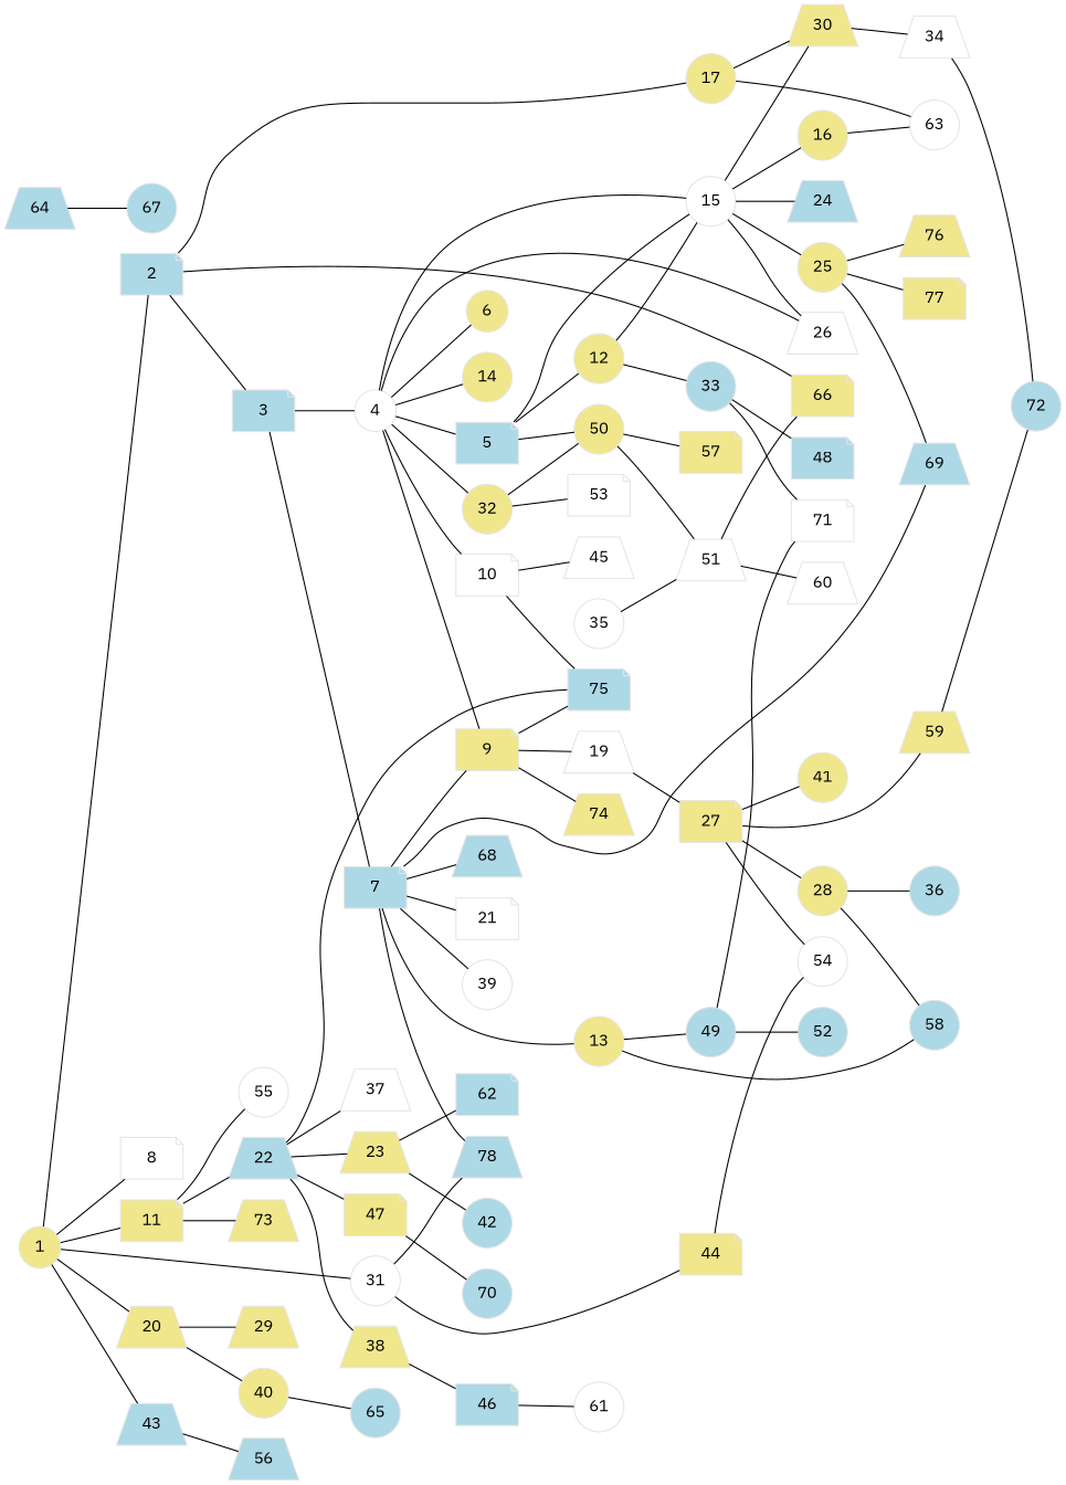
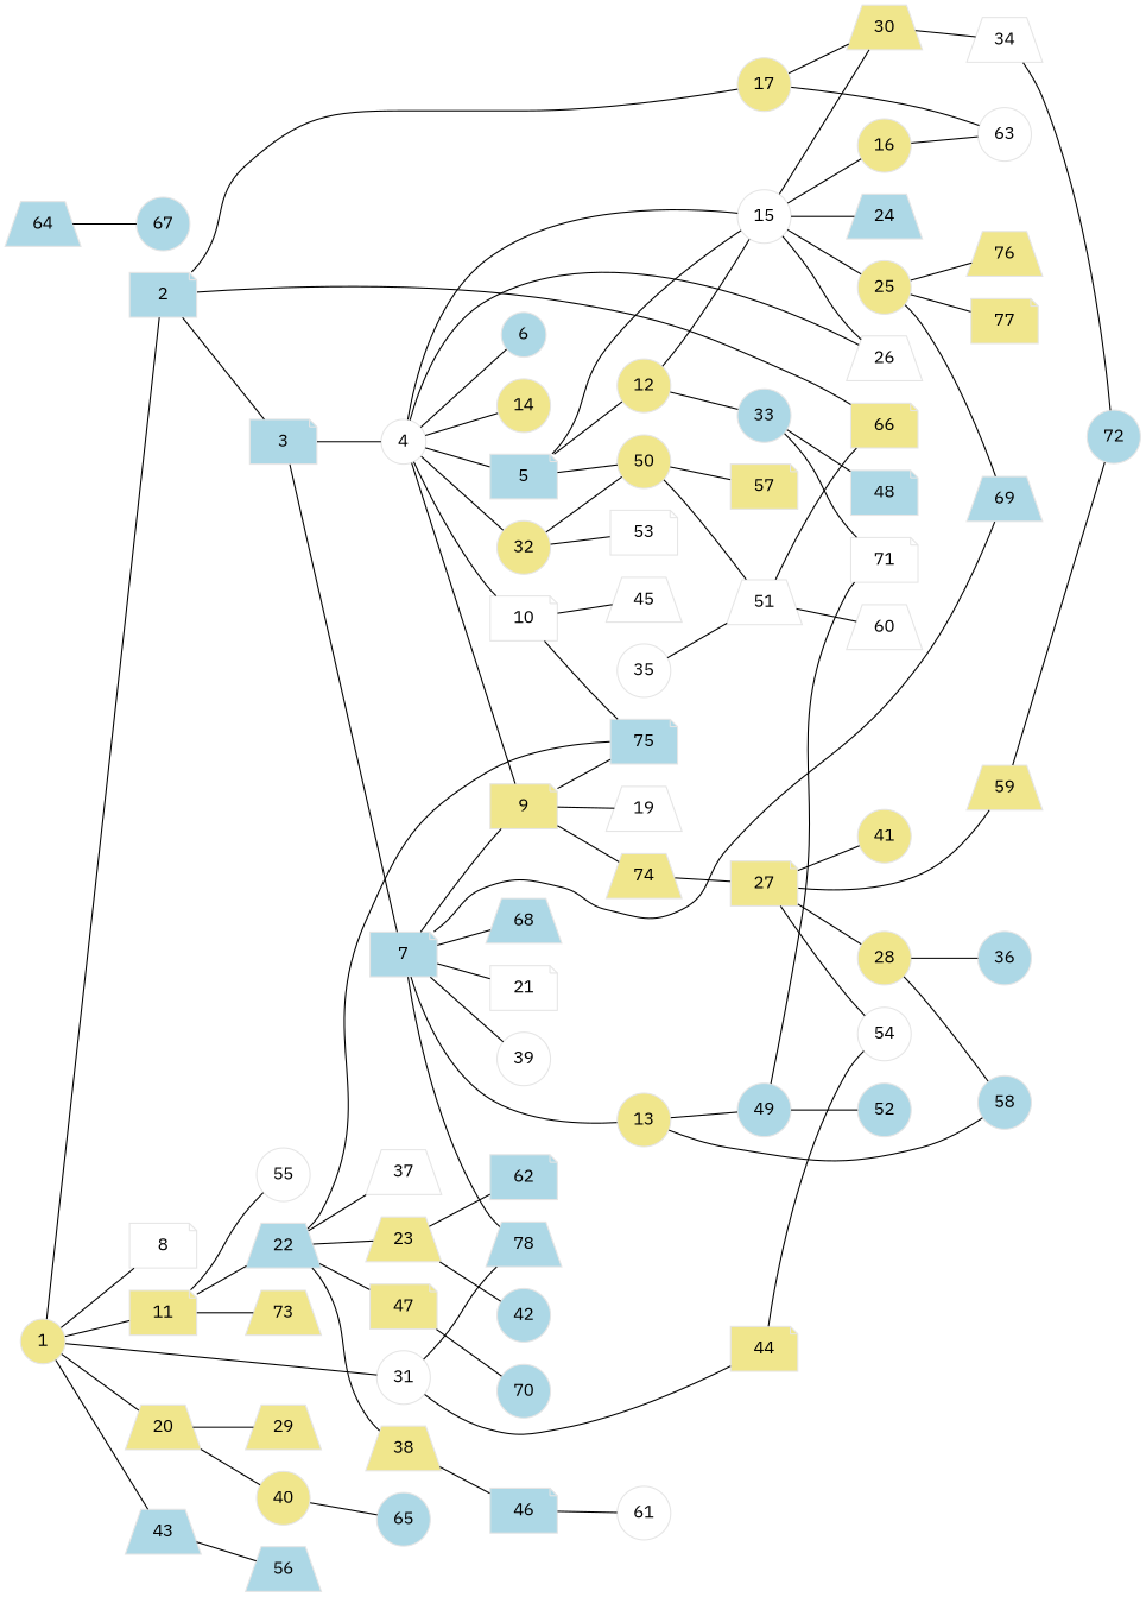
  graph {
    fontname="IBM Plex Sans"
    rankdir=LR
    node [color=gray90 fillcolor=khaki fontname="IBM Plex Sans" shape=circle style=filled]
    edge [fontname="IBM Plex Sans"]
    2 [fillcolor=lightblue shape=note]
    1
    8 [fillcolor=white shape=note]
    11 [shape=note]
    20 [shape=trapezium]
    31 [fillcolor=white]
    43 [fillcolor=lightblue shape=trapezium]
    3 [fillcolor=lightblue shape=note]
    17
    66 [shape=note]
    22 [fillcolor=lightblue shape=trapezium]
    55 [fillcolor=white]
    73 [shape=trapezium]
    29 [shape=trapezium]
    40
    78 [fillcolor=lightblue shape=trapezium]
    44 [shape=note]
    56 [fillcolor=lightblue shape=trapezium]
    4 [fillcolor=white]
    7 [fillcolor=lightblue shape=note]
    30 [shape=trapezium]
    63 [fillcolor=white]
    5 [fillcolor=lightblue shape=note]
-   6
+   6 [fillcolor=lightblue]
    9 [shape=note]
    10 [fillcolor=white shape=note]
    14
    15 [fillcolor=white]
    26 [fillcolor=white shape=trapezium]
    32
    13
    21 [fillcolor=white shape=note]
    39 [fillcolor=white]
    68 [fillcolor=lightblue shape=trapezium]
    69 [fillcolor=lightblue shape=trapezium]
    12
    50
    19 [fillcolor=white shape=trapezium]
    74 [shape=trapezium]
    75 [fillcolor=lightblue shape=note]
    45 [fillcolor=white shape=trapezium]
    16
    24 [fillcolor=lightblue shape=trapezium]
    25
    53 [fillcolor=white shape=note]
    33 [fillcolor=lightblue]
    51 [fillcolor=white shape=trapezium]
    57 [shape=note]
    49 [fillcolor=lightblue]
    58 [fillcolor=lightblue]
    27 [shape=note]
    23 [shape=trapezium]
    37 [fillcolor=white shape=trapezium]
    38 [shape=trapezium]
    47 [shape=note]
    48 [fillcolor=lightblue shape=note]
    71 [fillcolor=white shape=note]
    52 [fillcolor=lightblue]
    76 [shape=trapezium]
    77 [shape=note]
    34 [fillcolor=white shape=trapezium]
    35 [fillcolor=white]
    64 [fillcolor=lightblue shape=trapezium]
    67 [fillcolor=lightblue]
    28
    41
    54 [fillcolor=white]
    59 [shape=trapezium]
    65 [fillcolor=lightblue]
    42 [fillcolor=lightblue]
    62 [fillcolor=lightblue shape=note]
    46 [fillcolor=lightblue shape=note]
    70 [fillcolor=lightblue]
    36 [fillcolor=lightblue]
    72 [fillcolor=lightblue]
    60 [fillcolor=white shape=trapezium]
    61 [fillcolor=white]
    2 -- 3
    2 -- 17
    2 -- 66
    1 -- 2
    1 -- 8
    1 -- 11
    1 -- 20
    1 -- 31
    1 -- 43
    11 -- 22
    11 -- 55
    11 -- 73
    20 -- 29
    20 -- 40
    31 -- 78
    31 -- 44
    43 -- 56
    3 -- 4
    3 -- 7
    17 -- 30
    17 -- 63
    22 -- 75
    22 -- 23
    22 -- 37
    22 -- 38
    22 -- 47
    40 -- 65
    44 -- 54
    4 -- 5
    4 -- 6
    4 -- 9
    4 -- 10
    4 -- 14
    4 -- 15
    4 -- 26
    4 -- 32
    7 -- 78
    7 -- 9
    7 -- 13
    7 -- 21
    7 -- 39
    7 -- 68
    7 -- 69
    30 -- 34
    5 -- 15
    5 -- 12
    5 -- 50
    9 -- 19
    9 -- 74
    9 -- 75
    10 -- 75
    10 -- 45
    15 -- 30
    15 -- 26
    15 -- 16
    15 -- 24
    15 -- 25
    32 -- 50
    32 -- 53
    13 -- 49
    13 -- 58
    12 -- 15
    12 -- 33
    50 -- 51
    50 -- 57
-   19 -- 27
+   74 -- 27
    16 -- 63
    25 -- 69
    25 -- 76
    25 -- 77
    33 -- 48
    33 -- 71
    51 -- 66
    51 -- 60
    49 -- 71
    49 -- 52
    27 -- 28
    27 -- 41
    27 -- 54
    27 -- 59
    23 -- 42
    23 -- 62
    38 -- 46
    47 -- 70
    34 -- 72
    35 -- 51
    64 -- 67
    28 -- 58
    28 -- 36
    59 -- 72
    46 -- 61
  }
